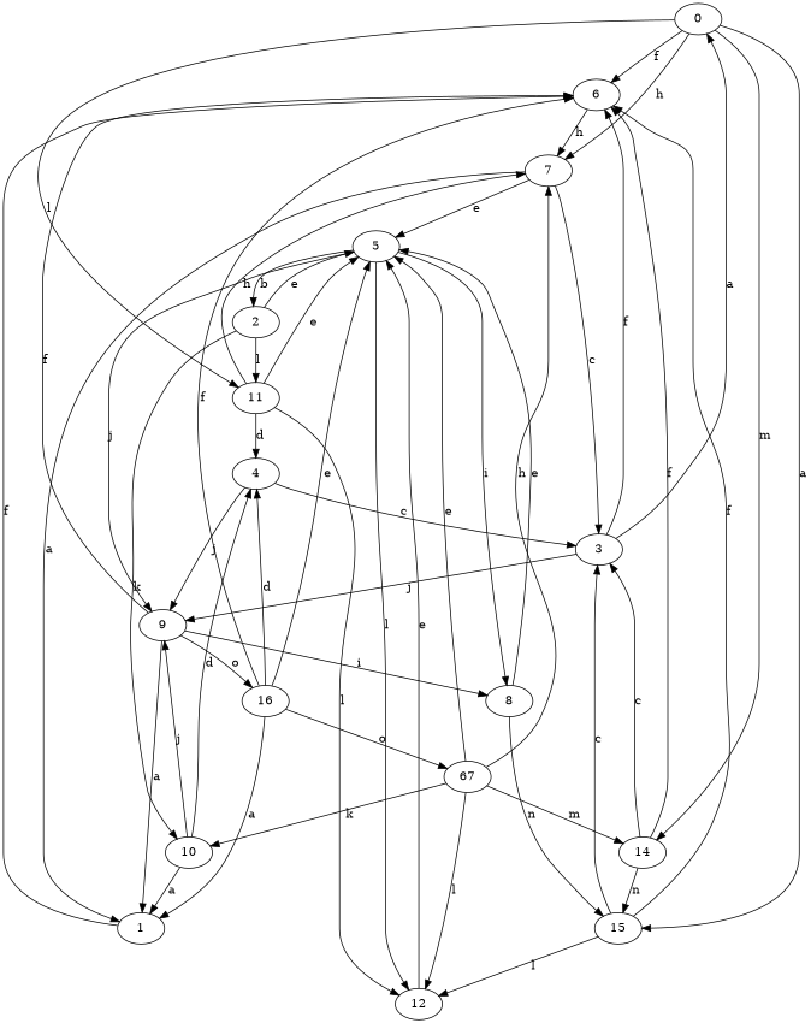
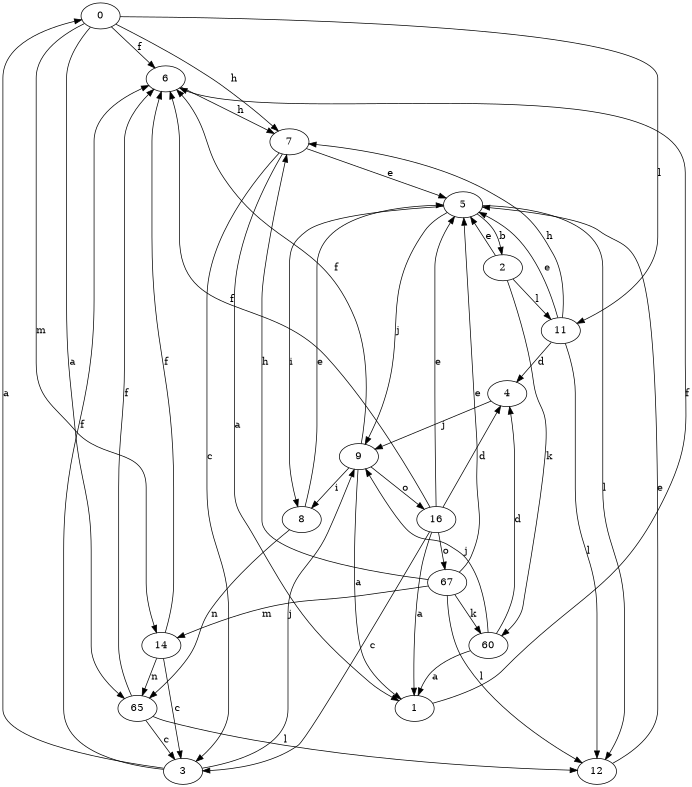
  strict digraph {
    0
    6
    7
    11
    14
-   15
+   15 [label=65]
    1
    5
    3
    4
    12
    2
-   10
+   10 [label=60]
    9
    8
    16
    n17 [label=67]
    0 -> 6 [label=f]
    0 -> 7 [label=h]
    0 -> 11 [label=l]
    0 -> 14 [label=m]
    0 -> 15 [label=a]
    6 -> 7 [label=h]
    7 -> 1 [label=a]
    7 -> 5 [label=e]
    7 -> 3 [label=c]
    11 -> 7 [label=h]
    11 -> 5 [label=e]
    11 -> 4 [label=d]
    11 -> 12 [label=l]
    14 -> 6 [label=f]
    14 -> 15 [label=n]
    14 -> 3 [label=c]
    15 -> 6 [label=f]
    15 -> 3 [label=c]
    15 -> 12 [label=l]
    1 -> 6 [label=f]
    5 -> 12 [label=l]
    5 -> 2 [label=b]
    5 -> 9 [label=j]
    5 -> 8 [label=i]
    3 -> 0 [label=a]
    3 -> 6 [label=f]
    3 -> 9 [label=j]
-   4 -> 3 [label=c]
+   16 -> 3 [label=c]
    4 -> 9 [label=j]
    12 -> 5 [label=e]
    2 -> 11 [label=l]
    2 -> 5 [label=e]
    2 -> 10 [label=k]
    10 -> 1 [label=a]
    10 -> 4 [label=d]
    10 -> 9 [label=j]
    9 -> 6 [label=f]
    9 -> 1 [label=a]
    9 -> 8 [label=i]
    9 -> 16 [label=o]
    8 -> 15 [label=n]
    8 -> 5 [label=e]
    16 -> 6 [label=f]
    16 -> 1 [label=a]
    16 -> 5 [label=e]
    16 -> 4 [label=d]
    16 -> n17 [label=o]
    n17 -> 7 [label=h]
    n17 -> 14 [label=m]
    n17 -> 5 [label=e]
    n17 -> 12 [label=l]
    n17 -> 10 [label=k]
  }
